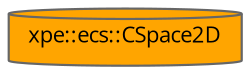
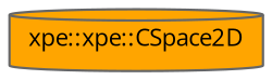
  digraph {
    rankdir=LR
    fontname="Open Sans"
-   n1 [color=grey40 fillcolor=orange fontname="Open Sans" fontsize=10 height=0.2 label="xpe::ecs::CSpace2D" shape=cylinder style=filled width=0.4]
+   n1 [color=grey40 fillcolor=orange fontname="Open Sans" fontsize=10 height=0.2 label="xpe::xpe::CSpace2D" shape=cylinder style=filled width=0.4]
  }
